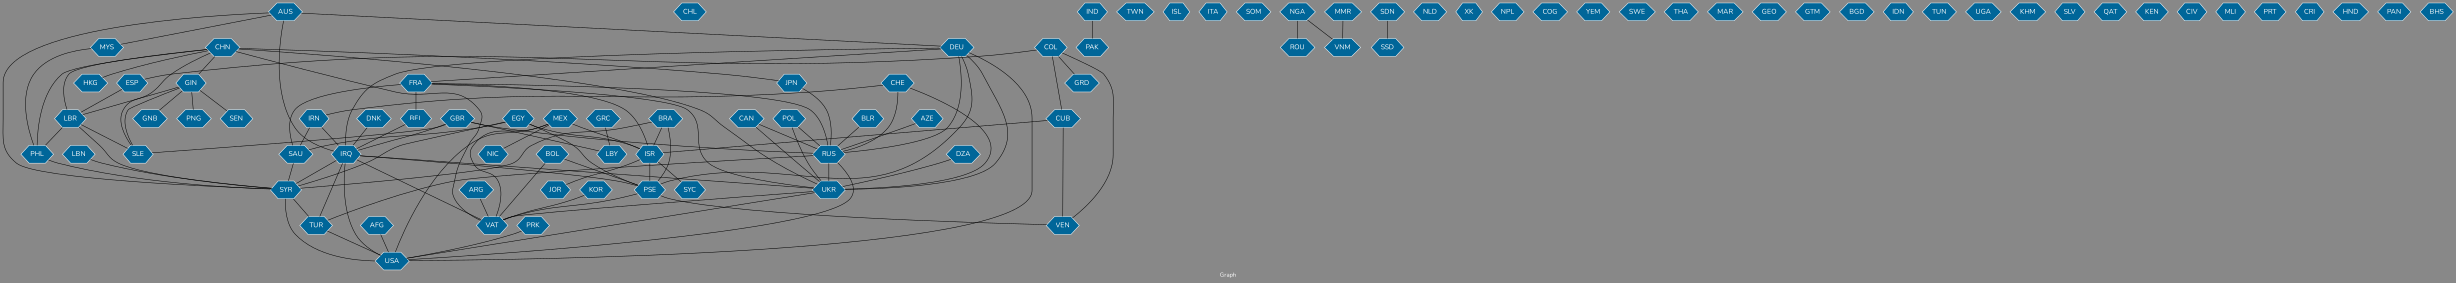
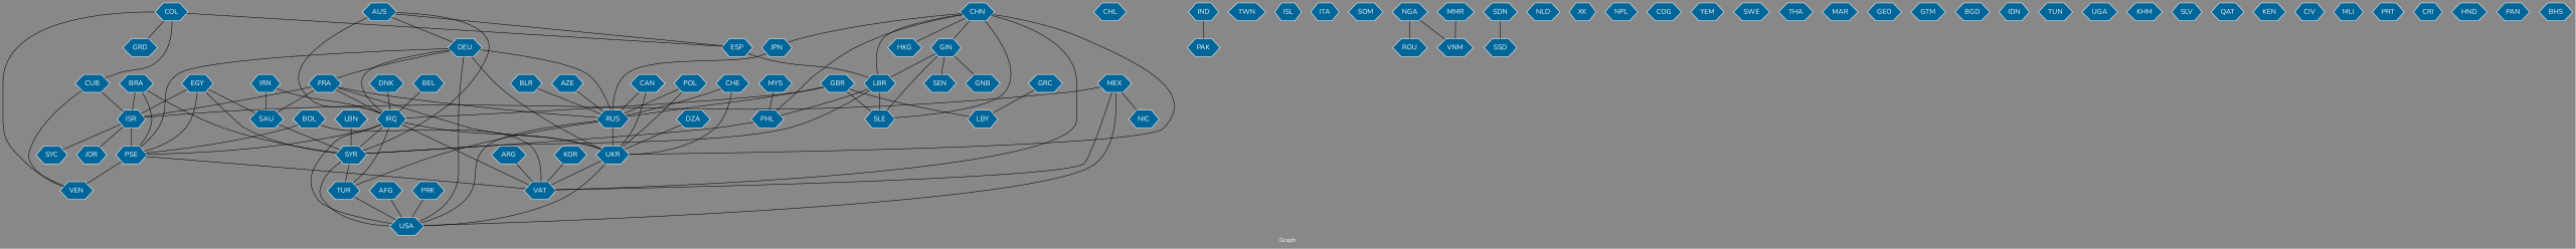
  graph {
    bgcolor="#888888"
    fontcolor=white
    fontname=Nunito
    fontsize=12
    label="Graph"
    node [color=white fillcolor="#006699" fontcolor=white fontname=Nunito shape=hexagon style=filled]
    edge [arrowhead=open color=black fontcolor=white fontname=Nunito fontsize=12 weight=1]
    n1 [label=RUS]
    n2 [label=UKR]
    n3 [label=USA]
    n4 [label=TUR]
    n5 [label=VAT]
    n6 [label=DEU]
    n7 [label=IRQ]
    n8 [label=PSE]
    n9 [label=FRA]
    n10 [label=SYR]
    n11 [label=VEN]
    n12 [label=ISR]
    n13 [label=SAU]
    n14 [label=SYC]
    n15 [label=JOR]
    n16 [label=BRA]
    n17 [label=LBR]
    n18 [label=PHL]
    n19 [label=SLE]
    n20 [label=GBR]
    n21 [label=LBY]
    n22 [label=LBN]
    n23 [label=CHL]
    n24 [label=AFG]
    n25 [label=CAN]
    n26 [label=IND]
    n27 [label=PAK]
    n28 [label=TWN]
    n29 [label=ESP]
    n30 [label=GIN]
    n31 [label=SEN]
    n32 [label=GNB]
-   n33 [label=PNG]
    n34 [label=CHN]
    n35 [label=JPN]
    n36 [label=HKG]
    n37 [label=ISL]
    n38 [label=MYS]
    n39 [label=COL]
    n40 [label=GRD]
    n41 [label=CUB]
    n42 [label=DZA]
    n43 [label=ITA]
    n44 [label=SOM]
    n45 [label=NGA]
    n46 [label=ROU]
    n47 [label=VNM]
    n48 [label=EGY]
    n49 [label=KOR]
    n50 [label=AUS]
    n51 [label=SDN]
    n52 [label=SSD]
    n53 [label=IRN]
    n54 [label=MEX]
    n55 [label=NIC]
    n56 [label=NLD]
    n57 [label=XK]
    n58 [label=NPL]
    n59 [label=COG]
    n60 [label=YEM]
    n61 [label=ARG]
    n62 [label=SWE]
    n63 [label=THA]
    n64 [label=MAR]
    n65 [label=GEO]
    n66 [label=BOL]
    n67 [label=GRC]
    n68 [label=GTM]
    n69 [label=BGD]
    n70 [label=PRK]
    n71 [label=POL]
    n72 [label=IDN]
    n73 [label=BLR]
    n74 [label=BEL]
    n75 [label=CHE]
    n76 [label=TUN]
    n77 [label=UGA]
    n78 [label=KHM]
    n79 [label=MMR]
    n80 [label=SLV]
    n81 [label=QAT]
    n82 [label=KEN]
    n83 [label=CIV]
    n84 [label=MLI]
    n85 [label=DNK]
    n86 [label=AZE]
    n87 [label=PRT]
    n88 [label=CRI]
    n89 [label=HND]
    n90 [label=PAN]
    n91 [label=BHS]
    n1 -- n2 [weight=55]
    n1 -- n3 [weight=5]
    n1 -- n4
    n2 -- n3 [weight=3]
    n2 -- n5
    n4 -- n3
    n6 -- n1 [weight=7]
    n6 -- n2 [weight=9]
    n6 -- n3
    n6 -- n7 [weight=5]
    n6 -- n8
    n6 -- n9
    n7 -- n2
    n7 -- n3 [weight=9]
    n7 -- n4
    n7 -- n5 [weight=9]
    n7 -- n8
    n7 -- n10
    n8 -- n5 [weight=2]
    n8 -- n11 [weight=2]
    n9 -- n1 [weight=2]
    n9 -- n2
-   n9 -- n74 [weight=5]
+   n9 -- n7 [weight=5]
    n9 -- n12
    n9 -- n13
    n10 -- n3 [weight=2]
    n10 -- n4 [weight=2]
    n12 -- n8 [weight=72]
    n12 -- n14 [weight=2]
    n12 -- n15
    n13 -- n10
    n16 -- n8
    n16 -- n10
    n16 -- n12
    n17 -- n10
    n17 -- n18
    n17 -- n19 [weight=3]
    n18 -- n10 [weight=3]
    n20 -- n1
    n20 -- n7 [weight=4]
    n20 -- n19
    n20 -- n21
    n22 -- n10
    n24 -- n3 [weight=2]
    n25 -- n1
    n25 -- n2
    n26 -- n27 [weight=2]
    n29 -- n17 [weight=4]
    n30 -- n17 [weight=2]
    n30 -- n19 [weight=2]
    n30 -- n31
    n30 -- n32
-   n30 -- n33
    n34 -- n2
    n34 -- n5 [weight=3]
    n34 -- n17
    n34 -- n18
    n34 -- n19
    n34 -- n30
    n34 -- n35
    n34 -- n36
    n35 -- n1
    n38 -- n18
    n39 -- n11
    n39 -- n29 [weight=2]
    n39 -- n40
    n39 -- n41
    n41 -- n11
    n41 -- n12
    n42 -- n2
    n45 -- n46
    n45 -- n47
    n48 -- n8 [weight=12]
    n48 -- n10
    n48 -- n12 [weight=7]
    n48 -- n13
    n49 -- n5 [weight=8]
    n50 -- n6
    n50 -- n7 [weight=4]
    n50 -- n10 [weight=2]
-   n50 -- n38
+   n50 -- n29
    n51 -- n52 [weight=2]
    n53 -- n7
    n53 -- n13
    n54 -- n3 [weight=4]
    n54 -- n5
    n54 -- n12
    n54 -- n55
    n61 -- n5
    n66 -- n5 [weight=2]
    n66 -- n8
    n67 -- n21
    n70 -- n3
    n71 -- n1 [weight=2]
    n71 -- n2 [weight=2]
    n73 -- n1
    n74 -- n7
    n75 -- n1
    n75 -- n2
-   n75 -- n53
    n79 -- n47
    n85 -- n7
    n86 -- n1
  }
